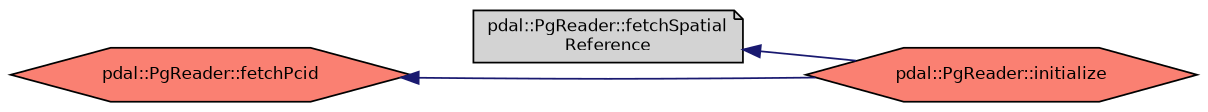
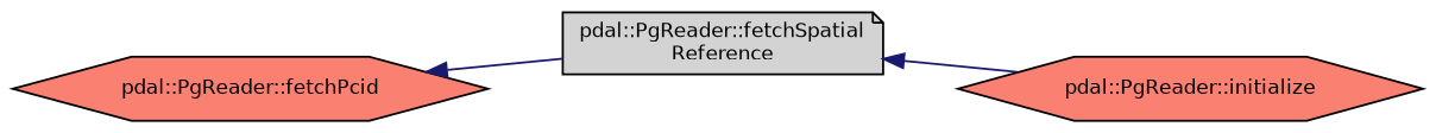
  digraph {
    rankdir=LR
    node [color=black fillcolor=salmon fontname=Helvetica fontsize=10 shape=hexagon style=filled]
    edge [color=midnightblue dir=back fontname=Helvetica fontsize=10 labelfontname=Helvetica labelfontsize=10 style=solid]
    n1 [fontcolor=black height=0.2 label="pdal::PgReader::fetchPcid" width=0.4]
    n2 [fillcolor=lightgrey height=0.2 label="pdal::PgReader::fetchSpatial\lReference" shape=note width=0.4]
    n3 [height=0.2 label="pdal::PgReader::initialize" width=0.4]
-   n1 -> n3
+   n1 -> n2
    n2 -> n3
  }
